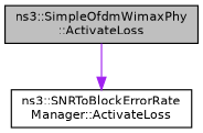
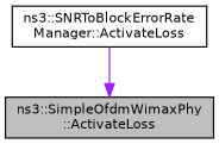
  digraph {
    rankdir=TB
    node [color=black fontname=Helvetica fontsize=10 shape=record style=filled]
    n1 [fillcolor=grey75 fontcolor=black height=0.2 label="ns3::SimpleOfdmWimaxPhy\l::ActivateLoss" width=0.4]
    n2 [fillcolor=white height=0.2 label="ns3::SNRToBlockErrorRate\lManager::ActivateLoss" width=0.4]
-   n1 -> n2 [color=purple fontname=Helvetica fontsize=10 labelfontname=Helvetica labelfontsize=10 style=solid]
+   n2 -> n1 [color=purple fontname=Helvetica fontsize=10 labelfontname=Helvetica labelfontsize=10 style=solid]
  }
